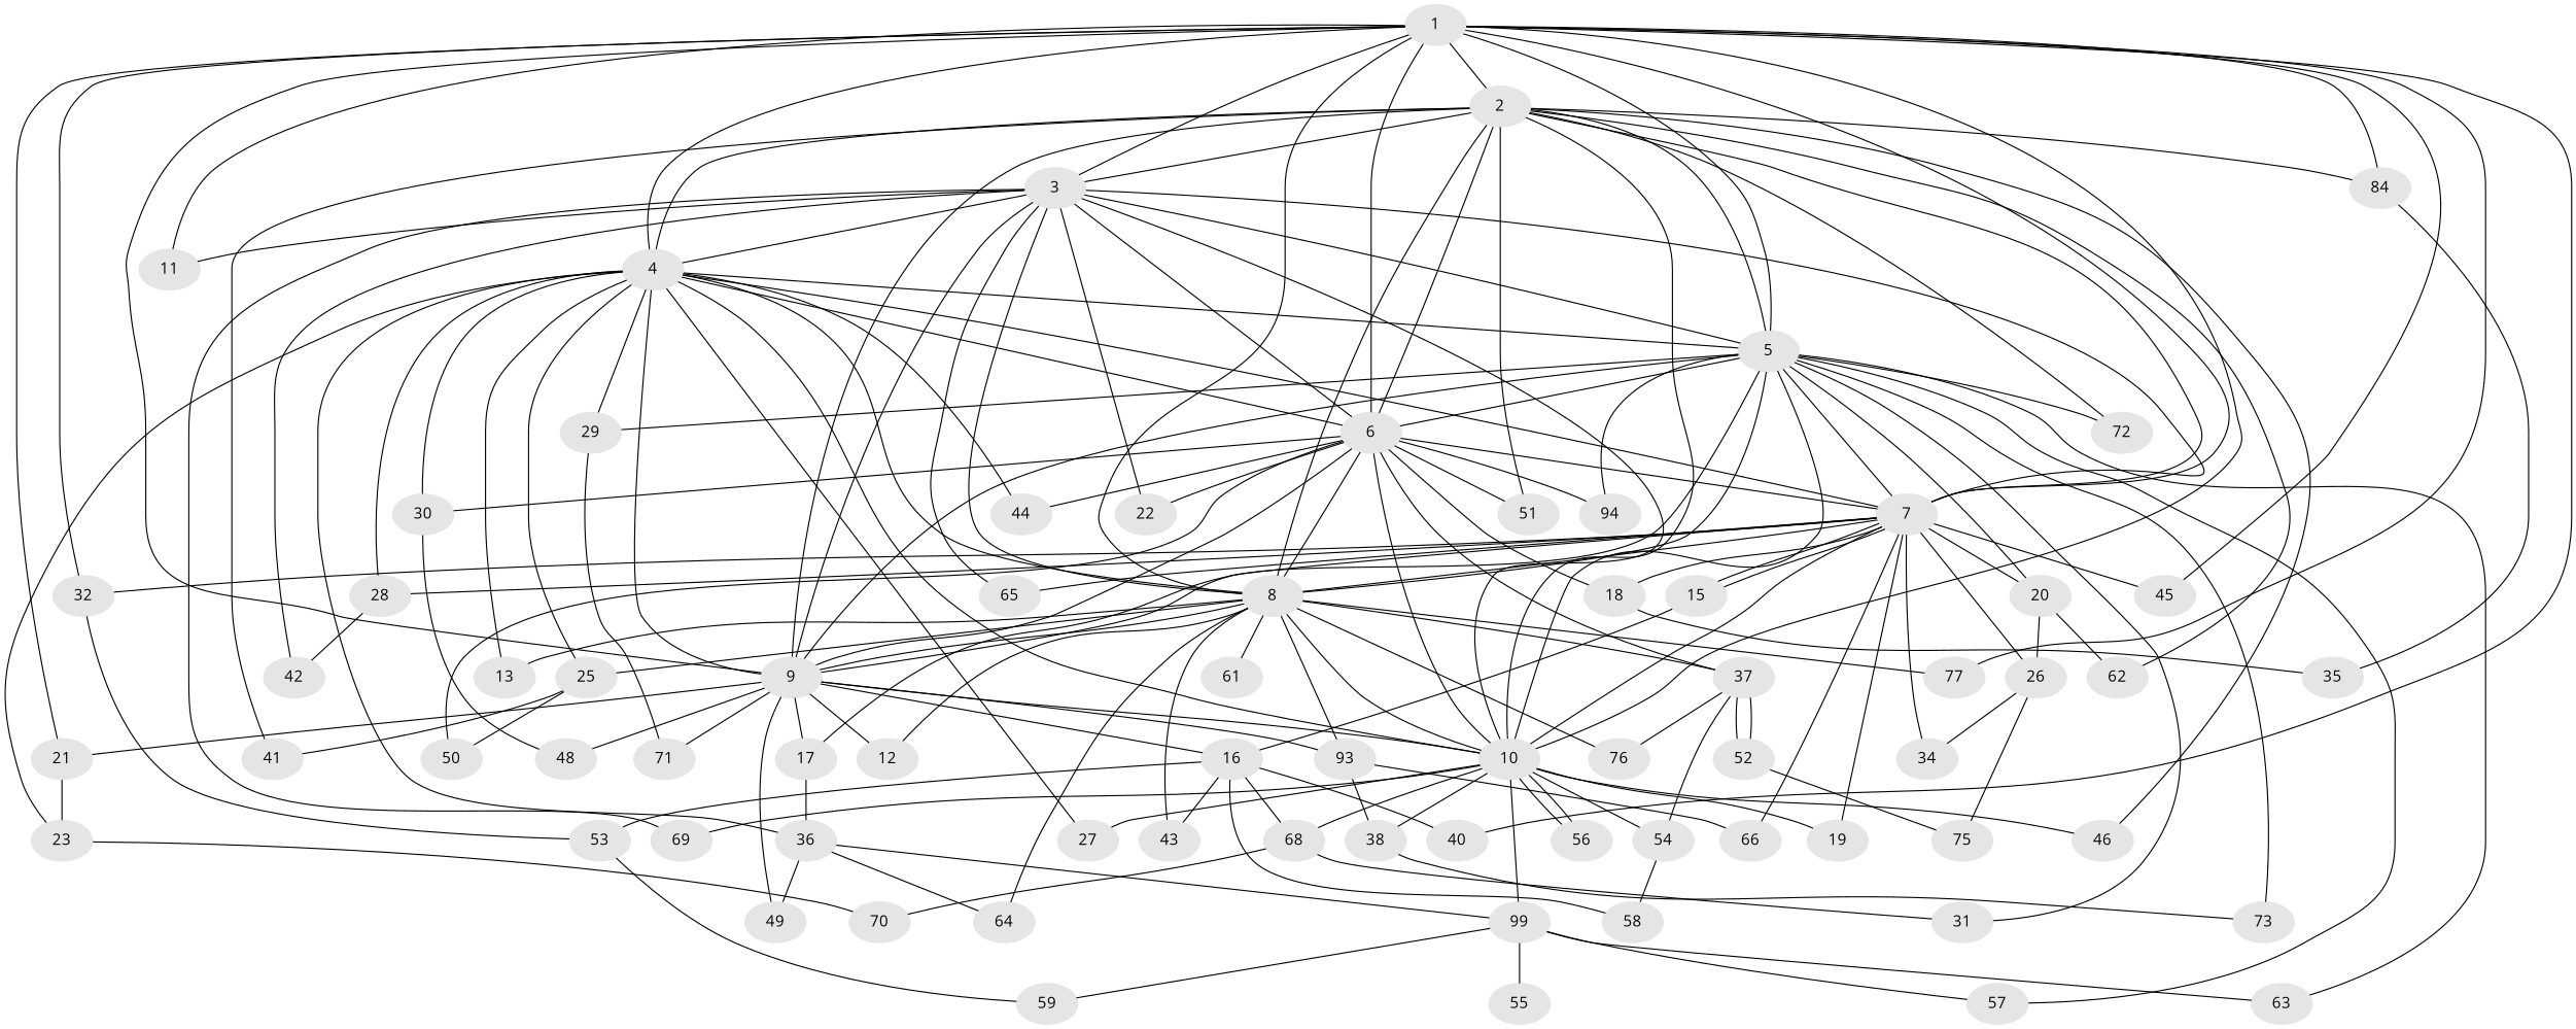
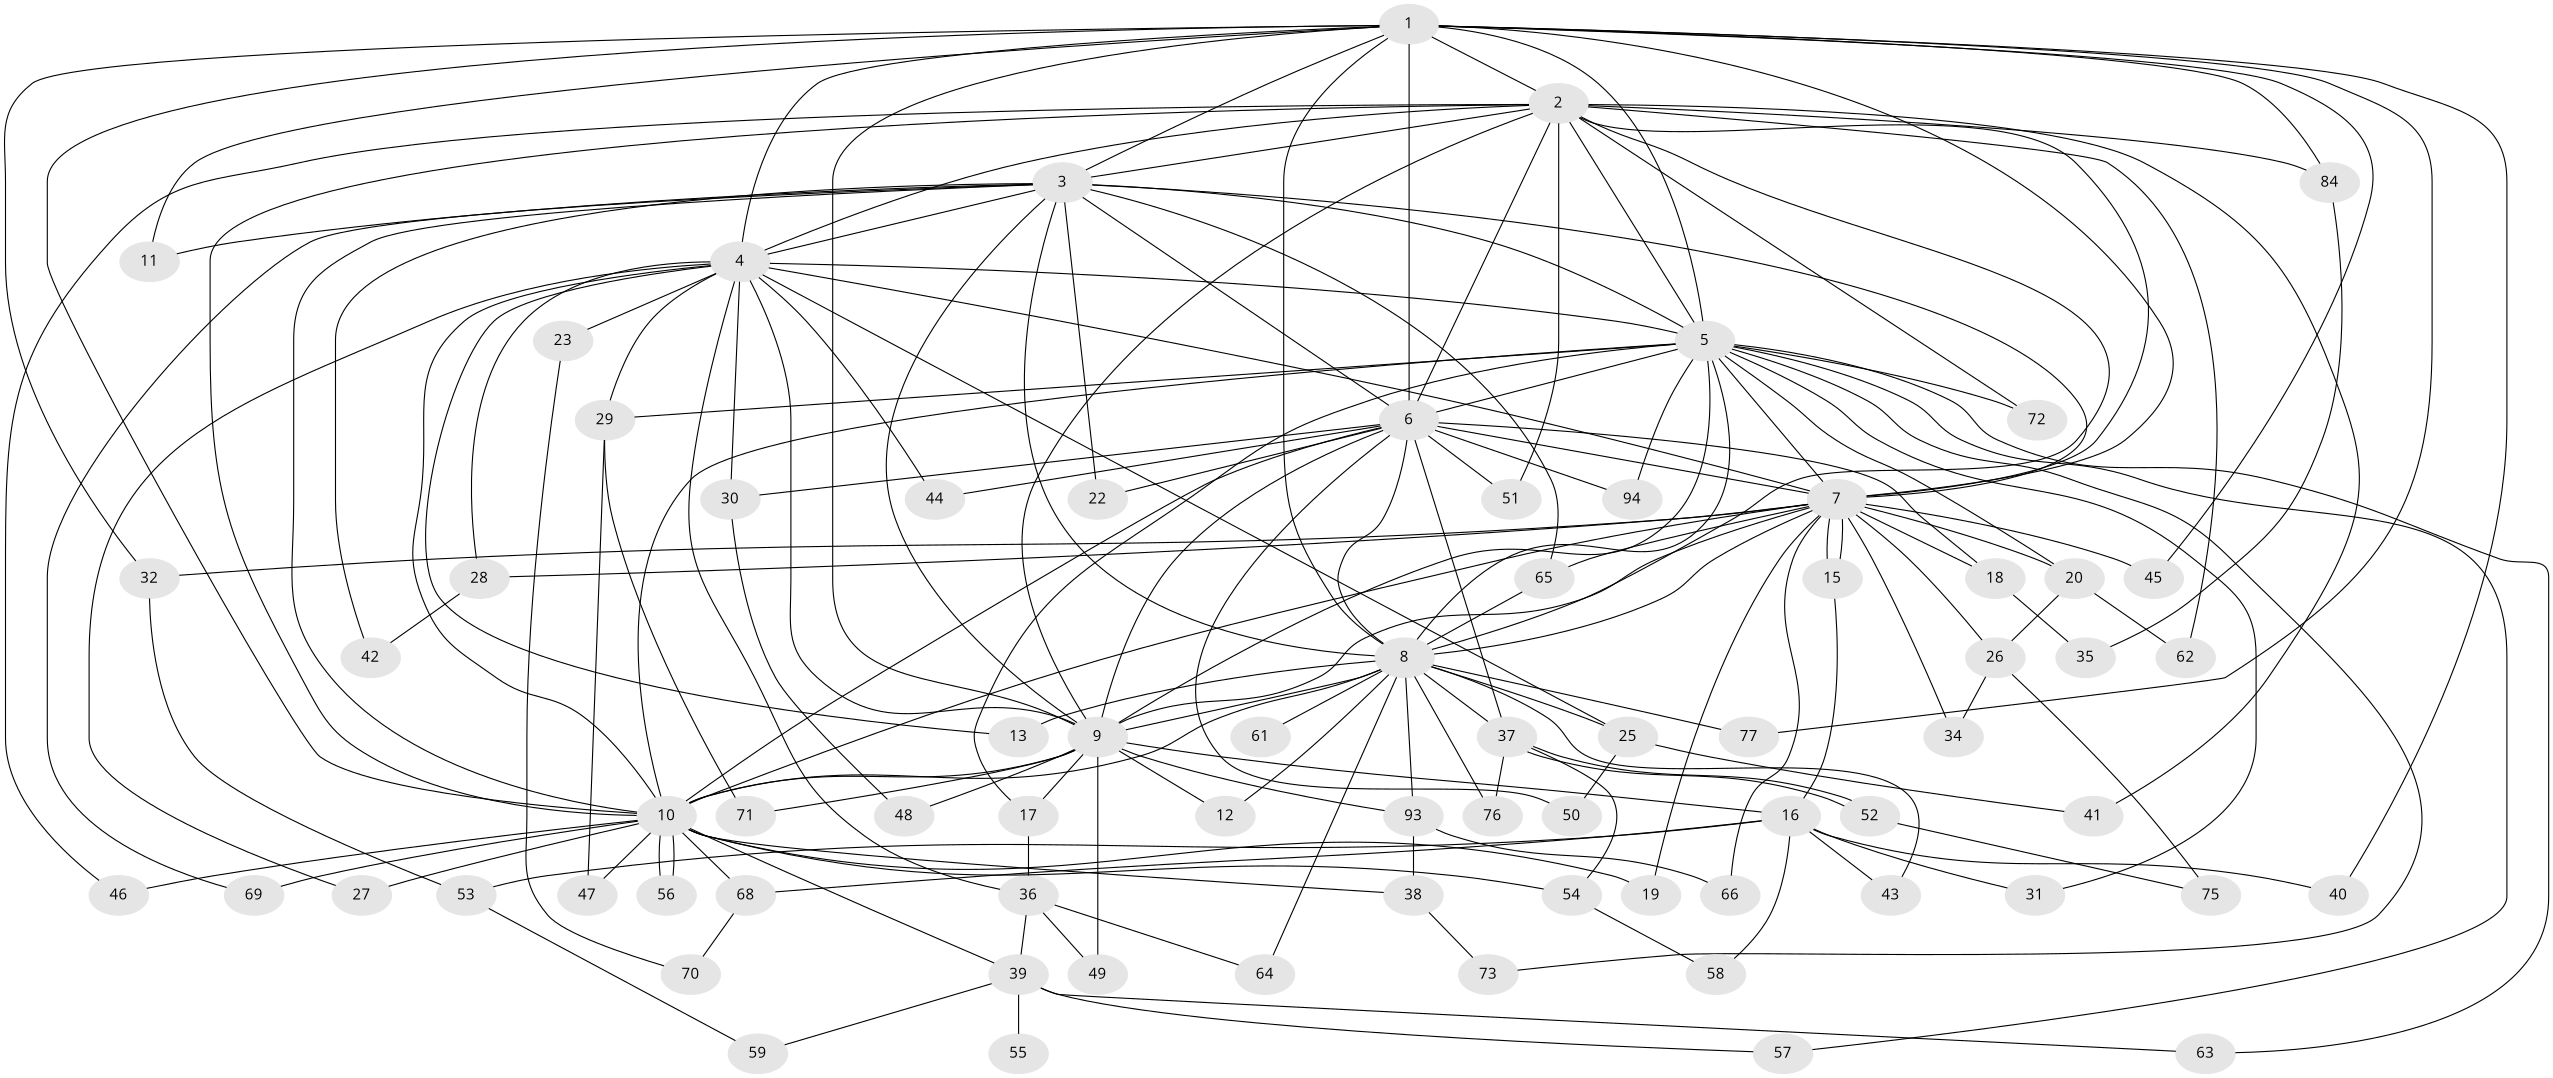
  graph {
    fontname="Open Sans"
    node [color=gray90 fontname="Open Sans" style=filled]
    edge [fontname="Open Sans"]
    1
    2
    3
    4
    5
    6
    7
    8
    9
    10
    11
-   21
    n13 [label=84]
    32
    40
    45
    77
    41
    46
    51
    62
    72
    22
    42
    65
    69
    13
    23
    25
    27
    28
    29
    30
    36
    44
    n36 [label=94]
    17
    20
    31
    57
    63
    73
    18
    37
    50
    15
    19
    26
    34
    66
    12
    n52 [label=93]
    43
    61
    64
    76
    16
    48
    49
    71
    38
-   39 [label=99]
+   39
+   47
    54
    56
    68
    35
    53
    70
    52
    75
    58
    55
    59
    1 -- 2
    1 -- 3
    1 -- 4
    1 -- 5
    1 -- 6
    1 -- 7
    1 -- 8
    1 -- 9
    1 -- 10
    1 -- 11
-   1 -- 21
    1 -- n13
    1 -- 32
    1 -- 40
    1 -- 45
    1 -- 77
    2 -- 3
    2 -- 4
    2 -- 5
    2 -- 6
    2 -- 7
    2 -- 8
    2 -- 9
    2 -- 10
    2 -- n13
    2 -- 41
    2 -- 46
    2 -- 51
    2 -- 62
    2 -- 72
    3 -- 4
    3 -- 5
    3 -- 6
    3 -- 7
    3 -- 8
    3 -- 9
    3 -- 10
    3 -- 11
    3 -- 22
    3 -- 42
    3 -- 65
    3 -- 69
    4 -- 5
-   4 -- 6
    4 -- 7
-   4 -- 8
+   65 -- 8
    4 -- 9
    4 -- 10
    4 -- 13
    4 -- 23
    4 -- 25
    4 -- 27
    4 -- 28
    4 -- 29
    4 -- 30
    4 -- 36
    4 -- 44
    5 -- 6
    5 -- 7
    5 -- 8
    5 -- 9
    5 -- 10
    5 -- 72
    5 -- 29
    5 -- n36
    5 -- 17
    5 -- 20
    5 -- 31
    5 -- 57
    5 -- 63
    5 -- 73
    6 -- 7
    6 -- 8
    6 -- 9
    6 -- 10
    6 -- 51
    6 -- 22
    6 -- 30
    6 -- 44
    6 -- n36
    6 -- 18
    6 -- 37
    6 -- 50
    7 -- 8
    7 -- 9
    7 -- 10
    7 -- 32
    7 -- 45
    7 -- 65
    7 -- 28
    7 -- 20
    7 -- 18
    7 -- 15
    7 -- 15
    7 -- 19
    7 -- 26
    7 -- 34
    7 -- 66
    8 -- 9
    8 -- 10
    8 -- 77
    8 -- 13
    8 -- 25
    8 -- 37
    8 -- 12
    8 -- n52
    8 -- 43
    8 -- 61
    8 -- 64
    8 -- 76
    9 -- 10
-   9 -- 21
    9 -- 17
    9 -- 12
    9 -- n52
    9 -- 16
    9 -- 48
    9 -- 49
    9 -- 71
    10 -- 46
    10 -- 69
    10 -- 27
    10 -- 19
    10 -- 38
    10 -- 39
+   10 -- 47
    10 -- 54
    10 -- 56
    10 -- 56
    10 -- 68
-   21 -- 23
    n13 -- 35
    32 -- 53
    23 -- 70
    25 -- 41
    25 -- 50
    28 -- 42
    29 -- 71
+   29 -- 47
    30 -- 48
    36 -- 64
    36 -- 49
    36 -- 39
    17 -- 36
    20 -- 62
    20 -- 26
    18 -- 35
    37 -- 76
    37 -- 54
    37 -- 52
    37 -- 52
    15 -- 16
    26 -- 34
    26 -- 75
    n52 -- 66
    n52 -- 38
    16 -- 40
-   68 -- 31
+   16 -- 31
    16 -- 43
    16 -- 68
    16 -- 53
    16 -- 58
    38 -- 73
    39 -- 57
    39 -- 63
    39 -- 55
    39 -- 59
    54 -- 58
    68 -- 70
    53 -- 59
    52 -- 75
  }
